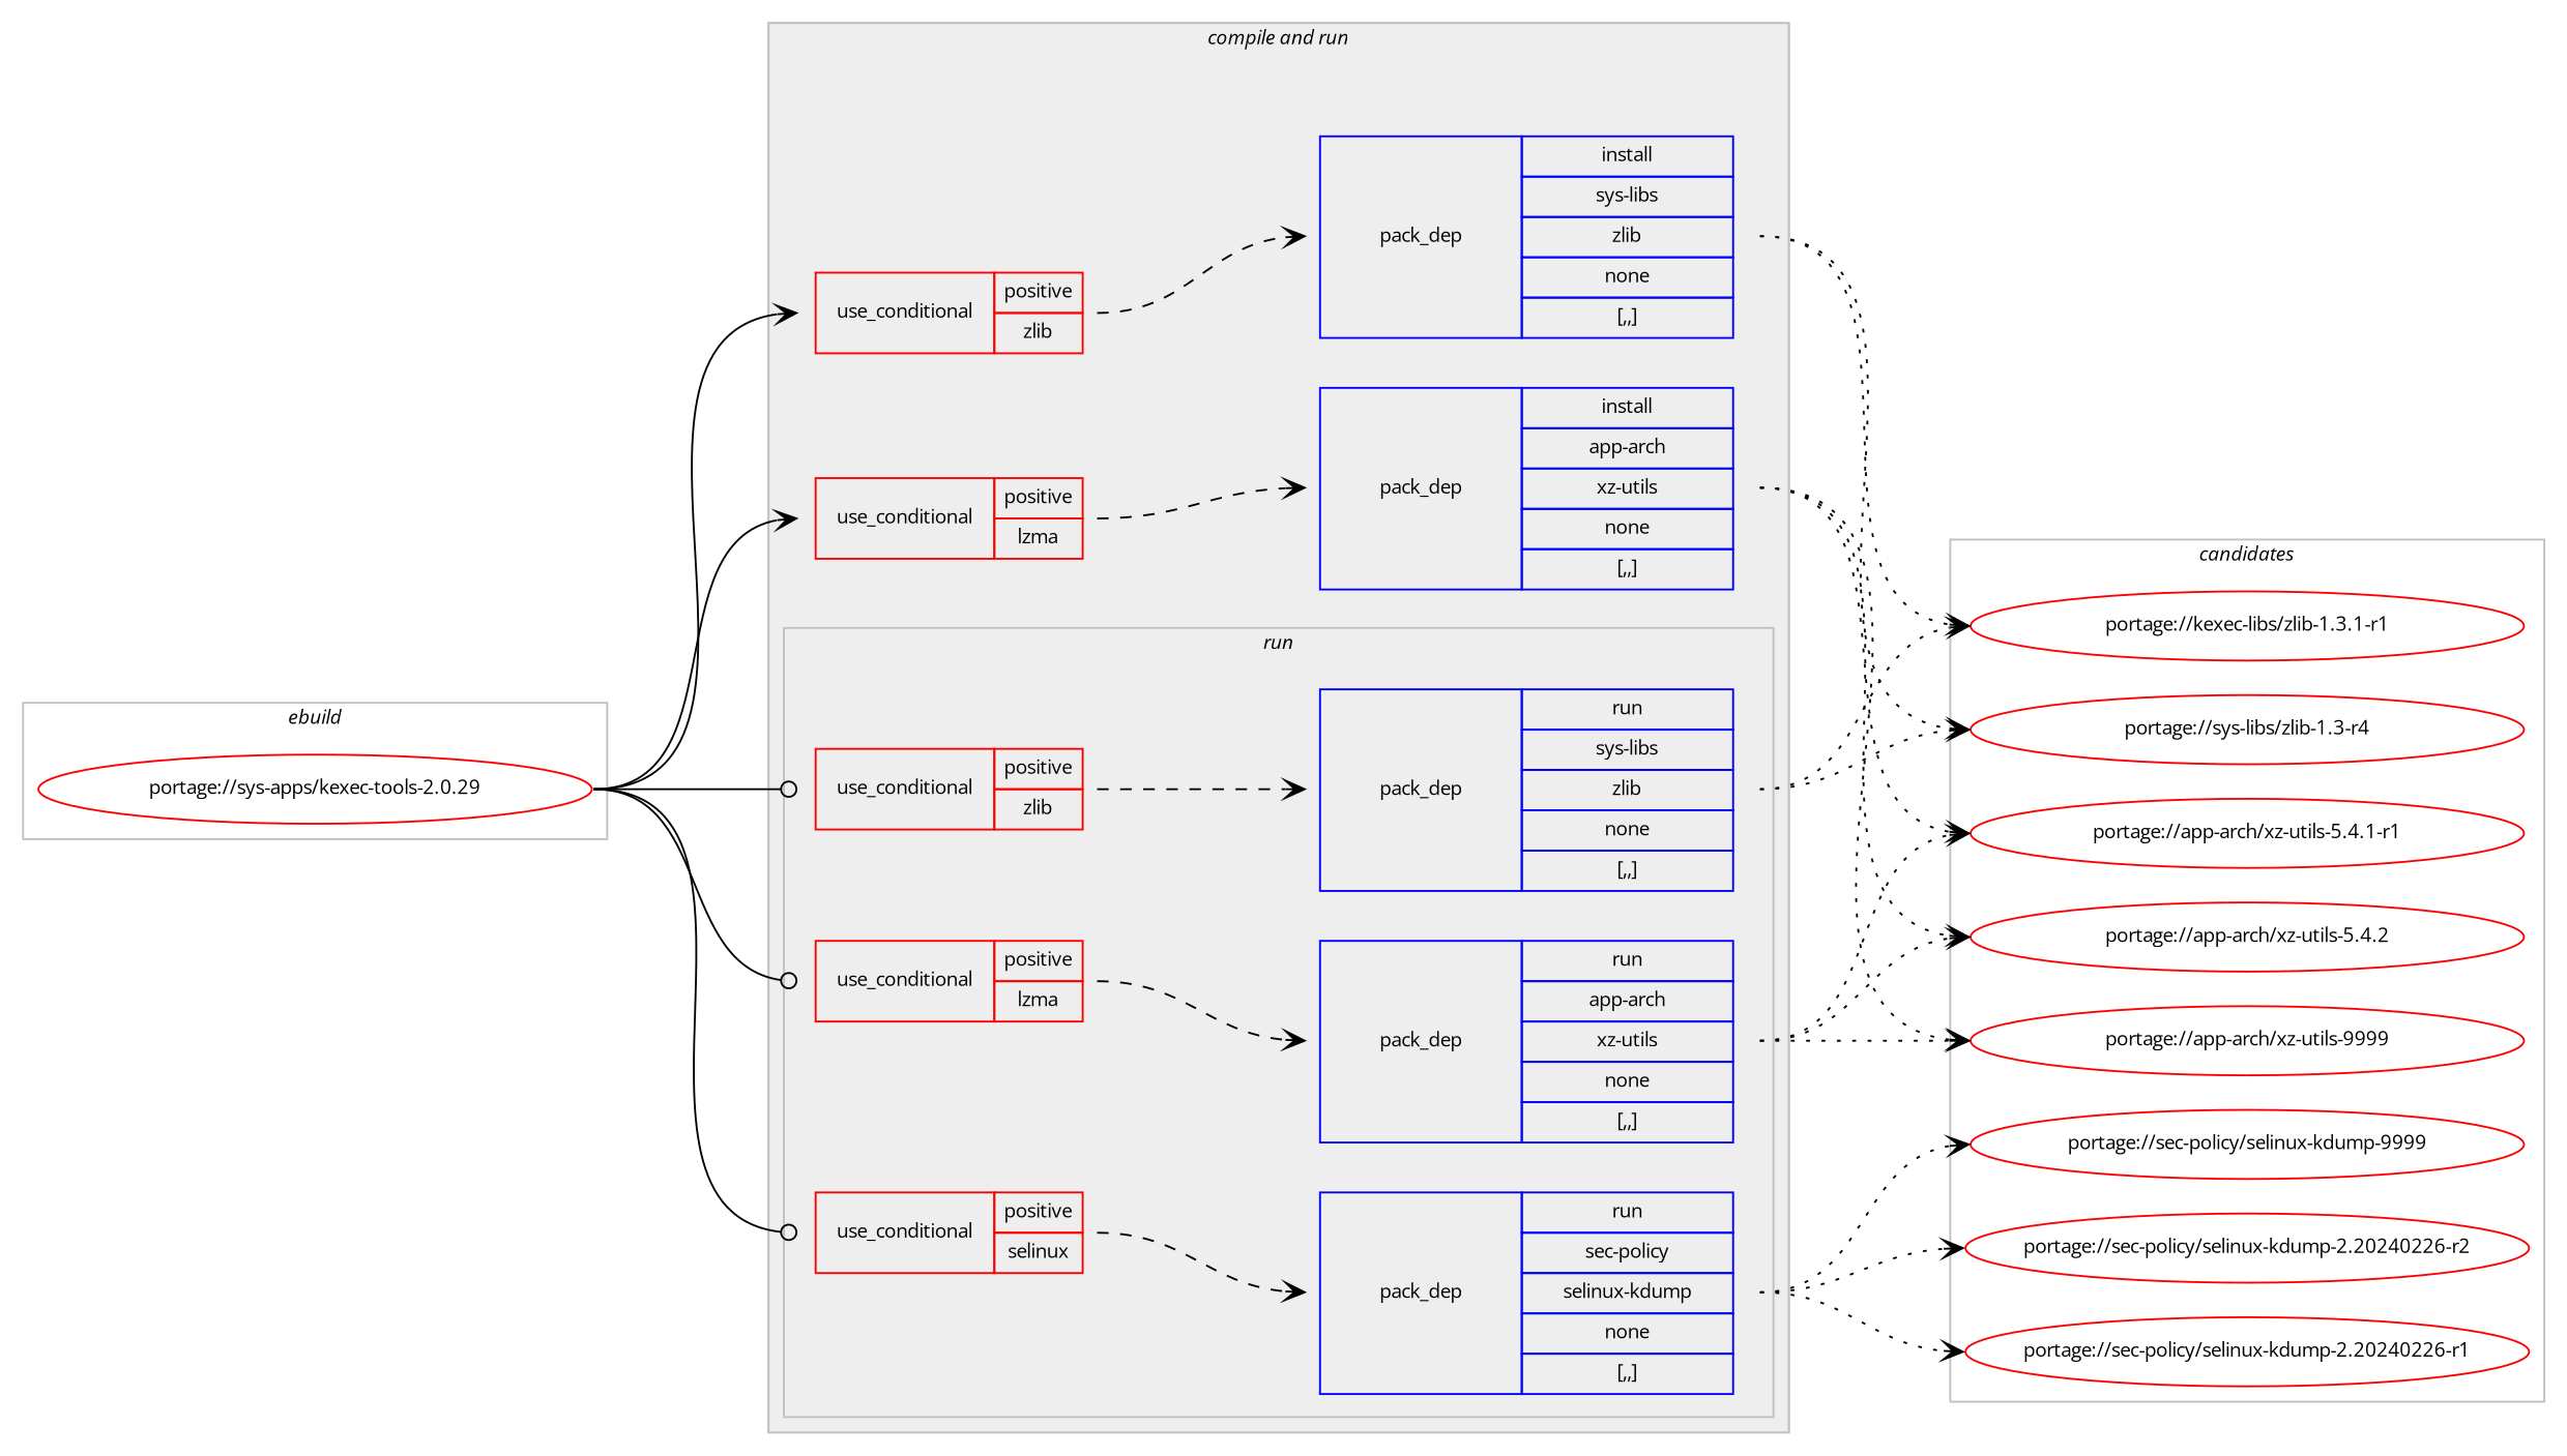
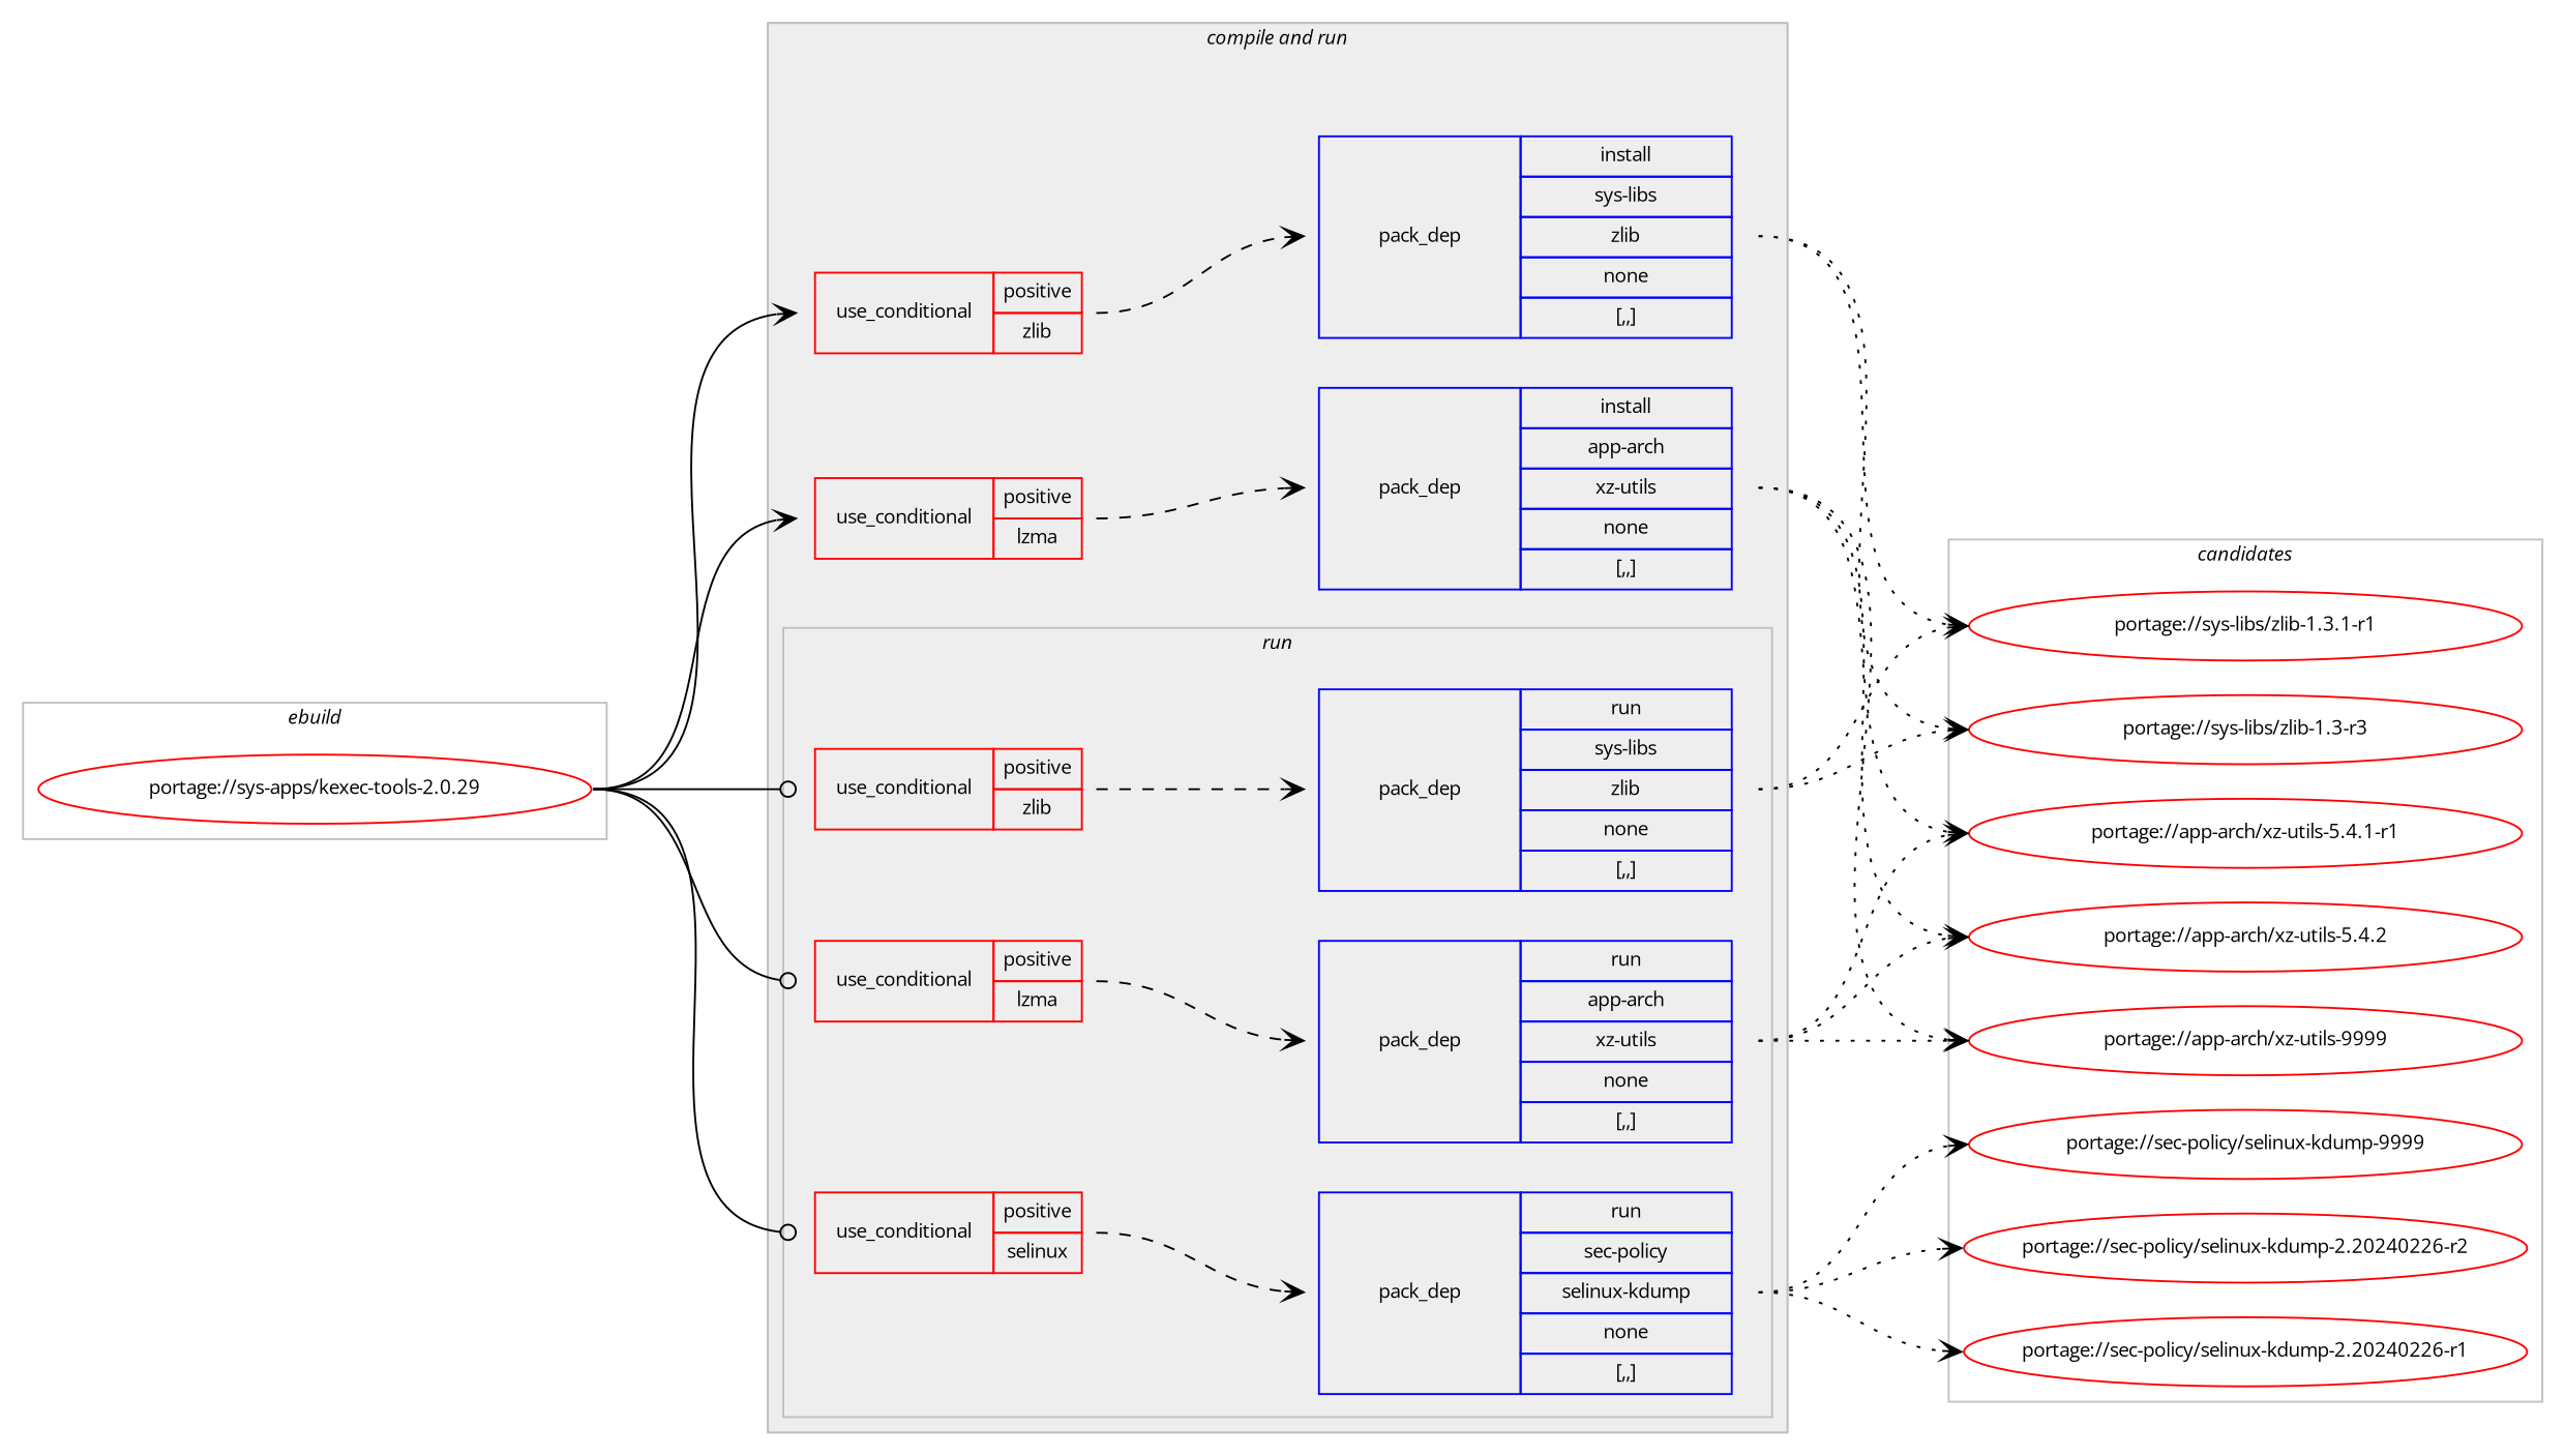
  digraph {
    compound=true
    concentrate=true
    fontname="Open Sans"
    fontsize=10
    newrank=true
    rankdir=LR
    ranksep=1.5
    node [color=red fontname="Open Sans" fontsize=10 shape=none]
    edge [arrowhead=vee fontname="Open Sans" headport=w style=dotted tailport=e weight=100]
    n1 [label="portage://sys-apps/kexec-tools-2.0.29" width=4 shape=""]
    n2 [color=blue label=<<TABLE BORDER="0" CELLBORDER="1" CELLSPACING="0" CELLPADDING="4" WIDTH="220"><TR><TD ROWSPAN="6" CELLPADDING="30">pack_dep</TD></TR><TR><TD WIDTH="110">install</TD></TR><TR><TD>app-arch</TD></TR><TR><TD>xz-utils</TD></TR><TR><TD>none</TD></TR><TR><TD>[,,]</TD></TR></TABLE>>]
    n3 [label=<<TABLE BORDER="0" CELLBORDER="1" CELLSPACING="0" CELLPADDING="4"><TR><TD ROWSPAN="3" CELLPADDING="10">use_conditional</TD></TR><TR><TD>positive</TD></TR><TR><TD>lzma</TD></TR></TABLE>>]
    n4 [color=blue label=<<TABLE BORDER="0" CELLBORDER="1" CELLSPACING="0" CELLPADDING="4" WIDTH="220"><TR><TD ROWSPAN="6" CELLPADDING="30">pack_dep</TD></TR><TR><TD WIDTH="110">install</TD></TR><TR><TD>sys-libs</TD></TR><TR><TD>zlib</TD></TR><TR><TD>none</TD></TR><TR><TD>[,,]</TD></TR></TABLE>>]
    n5 [label=<<TABLE BORDER="0" CELLBORDER="1" CELLSPACING="0" CELLPADDING="4"><TR><TD ROWSPAN="3" CELLPADDING="10">use_conditional</TD></TR><TR><TD>positive</TD></TR><TR><TD>zlib</TD></TR></TABLE>>]
    n6 [color=blue label=<<TABLE BORDER="0" CELLBORDER="1" CELLSPACING="0" CELLPADDING="4" WIDTH="220"><TR><TD ROWSPAN="6" CELLPADDING="30">pack_dep</TD></TR><TR><TD WIDTH="110">run</TD></TR><TR><TD>app-arch</TD></TR><TR><TD>xz-utils</TD></TR><TR><TD>none</TD></TR><TR><TD>[,,]</TD></TR></TABLE>>]
    n7 [label=<<TABLE BORDER="0" CELLBORDER="1" CELLSPACING="0" CELLPADDING="4"><TR><TD ROWSPAN="3" CELLPADDING="10">use_conditional</TD></TR><TR><TD>positive</TD></TR><TR><TD>lzma</TD></TR></TABLE>>]
    n8 [color=blue label=<<TABLE BORDER="0" CELLBORDER="1" CELLSPACING="0" CELLPADDING="4" WIDTH="220"><TR><TD ROWSPAN="6" CELLPADDING="30">pack_dep</TD></TR><TR><TD WIDTH="110">run</TD></TR><TR><TD>sec-policy</TD></TR><TR><TD>selinux-kdump</TD></TR><TR><TD>none</TD></TR><TR><TD>[,,]</TD></TR></TABLE>>]
    n9 [label=<<TABLE BORDER="0" CELLBORDER="1" CELLSPACING="0" CELLPADDING="4"><TR><TD ROWSPAN="3" CELLPADDING="10">use_conditional</TD></TR><TR><TD>positive</TD></TR><TR><TD>selinux</TD></TR></TABLE>>]
    n10 [color=blue label=<<TABLE BORDER="0" CELLBORDER="1" CELLSPACING="0" CELLPADDING="4" WIDTH="220"><TR><TD ROWSPAN="6" CELLPADDING="30">pack_dep</TD></TR><TR><TD WIDTH="110">run</TD></TR><TR><TD>sys-libs</TD></TR><TR><TD>zlib</TD></TR><TR><TD>none</TD></TR><TR><TD>[,,]</TD></TR></TABLE>>]
    n11 [label=<<TABLE BORDER="0" CELLBORDER="1" CELLSPACING="0" CELLPADDING="4"><TR><TD ROWSPAN="3" CELLPADDING="10">use_conditional</TD></TR><TR><TD>positive</TD></TR><TR><TD>zlib</TD></TR></TABLE>>]
    n12 [label="portage://app-arch/xz-utils-9999" width=4 shape=""]
    n13 [label="portage://app-arch/xz-utils-5.4.1-r1" width=4 shape=""]
    n14 [label="portage://app-arch/xz-utils-5.4.2" width=4 shape=""]
-   n15 [label="portage://kexec-libs/zlib-1.3.1-r1" width=4 shape=""]
-   n16 [label="portage://sys-libs/zlib-1.3-r4" width=4 shape=""]
+   n15 [label="portage://sys-libs/zlib-1.3.1-r1" width=4 shape=""]
+   n16 [label="portage://sys-libs/zlib-1.3-r3" width=4 shape=""]
    n17 [label="portage://sec-policy/selinux-kdump-9999" width=4 shape=""]
    n18 [label="portage://sec-policy/selinux-kdump-2.20240226-r2" width=4 shape=""]
    n19 [label="portage://sec-policy/selinux-kdump-2.20240226-r1" width=4 shape=""]
    subgraph cluster_1 {
      color=gray
      label=<<i>ebuild</i>>
      n1
    }
    subgraph cluster_2 {
      color=gray
      label=<<i>dependencies</i>>
      subgraph cluster_3 {
        color=gray
        fillcolor="#eeeeee"
        label=<<i>compile</i>>
        style=filled
        subgraph sub_4 {
          color=gray
          fillcolor="#eeeeee"
          label=<<i>compile</i>>
          style=filled
          n3
          subgraph sub_5 {
            color=gray
            fillcolor="#eeeeee"
            label=<<i>compile</i>>
            style=filled
            n2
          }
        }
        subgraph sub_6 {
          color=gray
          fillcolor="#eeeeee"
          label=<<i>compile</i>>
          style=filled
          n5
          subgraph sub_7 {
            color=gray
            fillcolor="#eeeeee"
            label=<<i>compile</i>>
            style=filled
            n4
          }
        }
      }
      subgraph cluster_8 {
        color=gray
        fillcolor="#eeeeee"
        label=<<i>compile and run</i>>
        style=filled
      }
      subgraph cluster_9 {
        color=gray
        fillcolor="#eeeeee"
        label=<<i>run</i>>
        style=filled
        subgraph sub_10 {
          color=gray
          fillcolor="#eeeeee"
          label=<<i>run</i>>
          style=filled
          n7
          subgraph sub_11 {
            color=gray
            fillcolor="#eeeeee"
            label=<<i>run</i>>
            style=filled
            n6
          }
        }
        subgraph sub_12 {
          color=gray
          fillcolor="#eeeeee"
          label=<<i>run</i>>
          style=filled
          n9
          subgraph sub_13 {
            color=gray
            fillcolor="#eeeeee"
            label=<<i>run</i>>
            style=filled
            n8
          }
        }
        subgraph sub_14 {
          color=gray
          fillcolor="#eeeeee"
          label=<<i>run</i>>
          style=filled
          n11
          subgraph sub_15 {
            color=gray
            fillcolor="#eeeeee"
            label=<<i>run</i>>
            style=filled
            n10
          }
        }
      }
    }
    subgraph cluster_16 {
      color=gray
      label=<<i>candidates</i>>
      rank=same
      subgraph sub_17 {
        color=black
        label=<<i>candidates</i>>
        nodesep=1
        rank=same
        n12
        n13
        n14
      }
      subgraph sub_18 {
        color=black
        label=<<i>candidates</i>>
        nodesep=1
        rank=same
        n15
        n16
      }
      subgraph sub_19 {
        color=black
        label=<<i>candidates</i>>
        nodesep=1
        rank=same
        n12
        n13
        n14
      }
      subgraph sub_20 {
        color=black
        label=<<i>candidates</i>>
        nodesep=1
        rank=same
        n17
        n18
        n19
      }
      subgraph sub_21 {
        color=black
        label=<<i>candidates</i>>
        nodesep=1
        rank=same
        n15
        n16
      }
    }
    n1 -> n3 [style=solid weight=20]
    n1 -> n5 [style=solid weight=20]
    n1 -> n7 [arrowhead=odot style=solid weight=20]
    n1 -> n9 [arrowhead=odot style=solid weight=20]
    n1 -> n11 [arrowhead=odot style=solid weight=20]
    n2 -> n12
    n2 -> n13
    n2 -> n14
    n3 -> n2 [style=dashed weight=20]
    n4 -> n15
    n4 -> n16
    n5 -> n4 [style=dashed weight=20]
    n6 -> n12
    n6 -> n13
    n6 -> n14
    n7 -> n6 [style=dashed weight=20]
    n8 -> n17
    n8 -> n18
    n8 -> n19
    n9 -> n8 [style=dashed weight=20]
    n10 -> n15
    n10 -> n16
    n11 -> n10 [style=dashed weight=20]
  }
